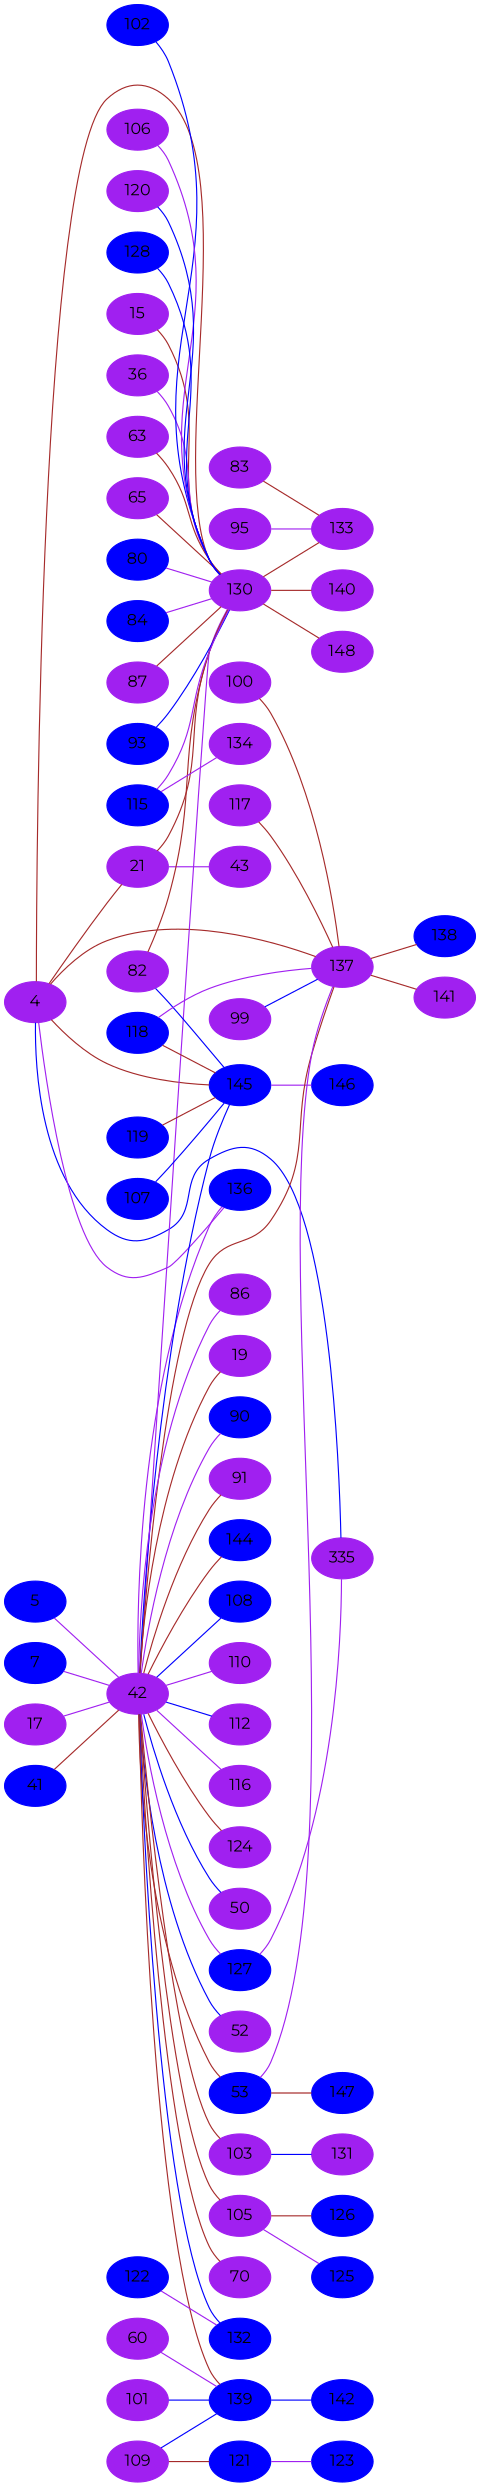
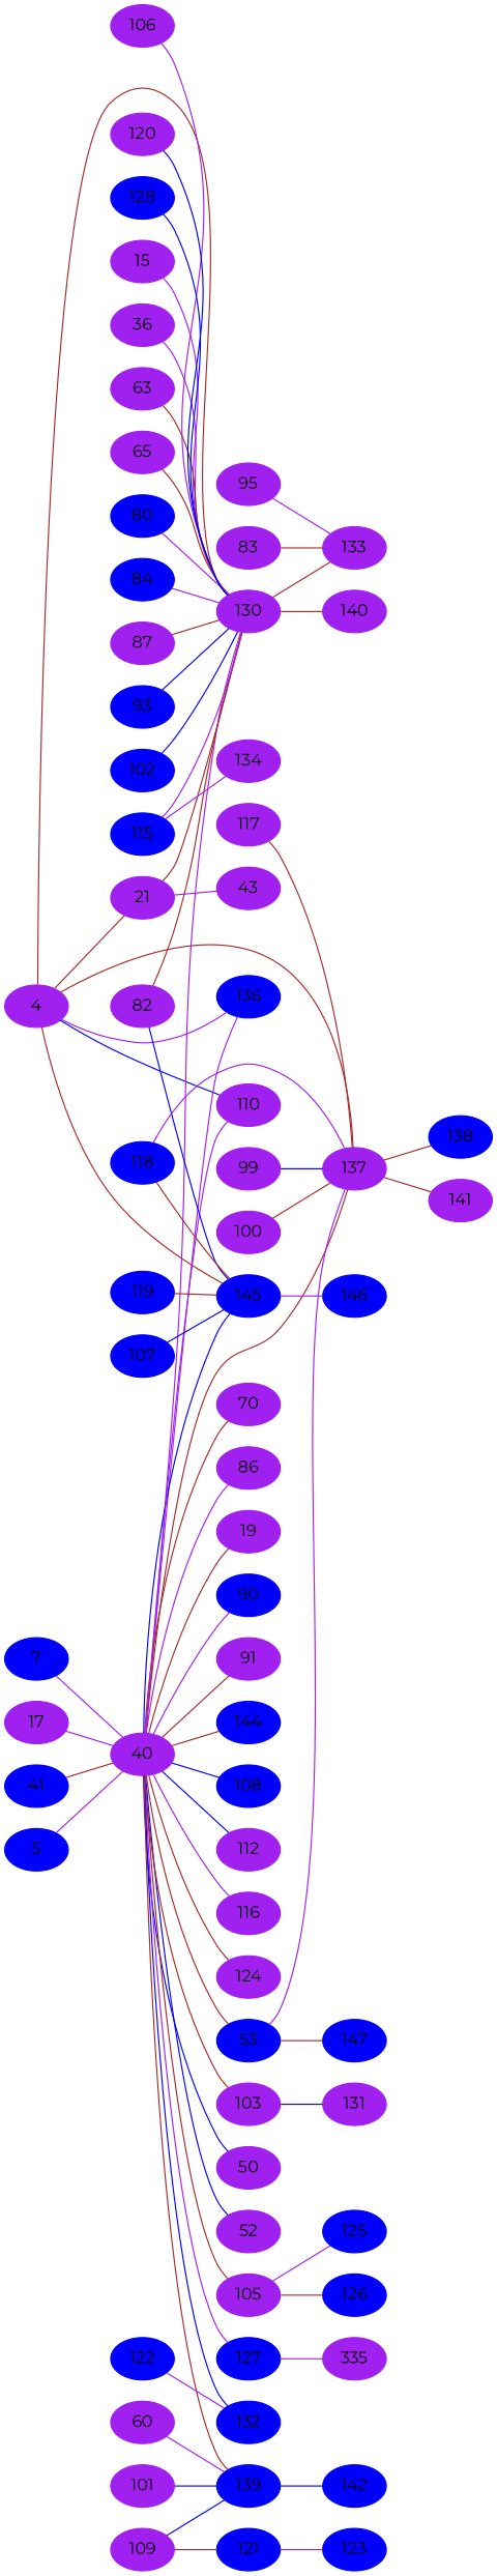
  graph {
    fontname=Montserrat
    rankdir=LR
    node [color=purple fontname=Montserrat style=filled]
    edge [color=brown fontname=Montserrat]
    21 [super="+19"]
    130 [super="+22+35+28+44+51+61+85+98+111+129"]
    43
    4
    n5 [label=335 super="+79"]
    136 [color=blue super="+114"]
    137 [super="+32+38+3+46+67+104+78+94"]
    145 [color=blue super="+72+13"]
    133
    140
-   148
    138 [color=blue]
    141
    146 [color=blue]
-   42 [super="+2+12+6"]
+   42 [super="+2+12+6" label=40]
    50
    52 [super="+24"]
    53 [color=blue super="+16"]
    70
    86
    n21 [label=19]
    90 [color=blue]
    91
    103 [super="+64"]
    105 [super="+92"]
    108 [color=blue]
    110
    112 [super="+39"]
    116
    124
    127 [color=blue super="+76+77"]
    132 [color=blue super="+31+68+88"]
    139 [color=blue super="+69+33"]
    144 [color=blue super="+29"]
    5 [color=blue]
    7 [color=blue]
    15
    17
    36
    41 [color=blue]
    147 [color=blue]
    131
    125 [color=blue]
    126 [color=blue]
    142 [color=blue super="+37"]
    60
    63
    65
    80 [color=blue]
    82 [super="+48"]
    83
    84 [color=blue]
    87
    93 [color=blue]
    95
    99
    100
    101
    102 [color=blue]
    106
    107 [color=blue]
    109 [super="+97"]
    121 [color=blue]
    123 [color=blue]
    115 [color=blue super="+66"]
    134
    117
    118 [color=blue super="+81"]
    119 [color=blue]
    120
    122 [color=blue]
    128 [color=blue]
    21 -- 130
    21 -- 43 [color=purple]
    130 -- 133
    130 -- 140
-   130 -- 148
    4 -- 21 [weight=2]
    4 -- 130
-   4 -- n5 [color=blue]
+   4 -- 110 [color=blue]
    4 -- 136 [color=purple]
    4 -- 137
    4 -- 145 [weight=2]
    137 -- 138
    137 -- 141
    145 -- 146 [color=purple]
    42 -- 130 [color=purple weight=4]
    42 -- 136 [color=purple]
    42 -- 137
    42 -- 145 [color=blue weight=2]
    42 -- 50 [color=blue]
    42 -- 52 [color=blue]
    42 -- 53 [weight=2]
    42 -- 70
    42 -- 86 [color=purple]
    42 -- n21
    42 -- 90 [color=purple]
    42 -- 91
    42 -- 103
    42 -- 105
    42 -- 108 [color=blue]
    42 -- 110 [color=purple]
    42 -- 112 [color=blue]
    42 -- 116 [color=purple]
    42 -- 124
    42 -- 127 [color=purple]
    42 -- 132 [color=blue]
    42 -- 139 [weight=3]
    42 -- 144
    53 -- 137 [color=purple]
    53 -- 147
    103 -- 131 [color=blue]
    105 -- 125 [color=purple]
    105 -- 126
    127 -- n5 [color=purple]
    139 -- 142 [color=blue]
    5 -- 42 [color=purple]
    7 -- 42 [color=purple]
-   15 -- 130
+   15 -- 130 [color=purple]
    17 -- 42 [color=purple]
    36 -- 130 [color=purple]
    41 -- 42
    60 -- 139 [color=purple]
    63 -- 130
    65 -- 130
    80 -- 130 [color=purple]
    82 -- 130
    82 -- 145 [color=blue]
    83 -- 133
    84 -- 130 [color=purple]
    87 -- 130
    93 -- 130 [color=blue]
    95 -- 133 [color=purple]
    99 -- 137 [color=blue]
    100 -- 137
    101 -- 139 [color=blue]
    102 -- 130 [color=blue]
    106 -- 130 [color=purple]
    107 -- 145 [color=blue]
    109 -- 139 [color=blue weight=2]
    109 -- 121
    121 -- 123 [color=purple]
    115 -- 130 [color=purple]
    115 -- 134 [color=purple]
    117 -- 137
    118 -- 137 [color=purple]
    118 -- 145
    119 -- 145
    120 -- 130 [color=blue]
    122 -- 132 [color=purple]
    128 -- 130 [color=blue]
  }
